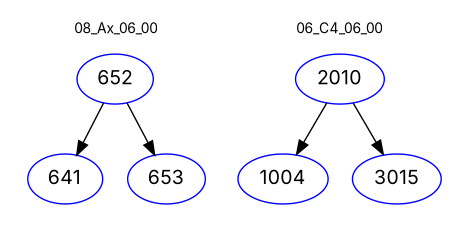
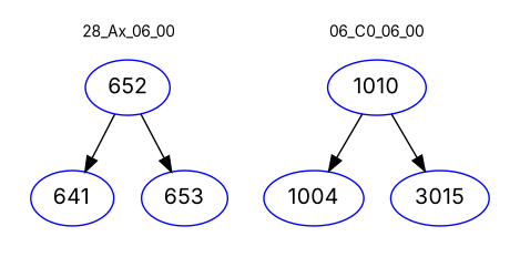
  digraph {
    fontname=Inter
    node [color=blue fontname=Inter]
    edge [color=black fontname=Inter]
    n1 [label=652]
    n2 [label=641]
    n3 [label=653]
-   n4 [label=2010]
+   n4 [label=1010]
    n5 [label=1004]
    n6 [label=3015]
    subgraph cluster_1 {
      color=white
      fontsize=10
-     label="08_Ax_06_00"
+     label="28_Ax_06_00"
      n1
      n2
      n3
    }
    subgraph cluster_2 {
      color=white
      fontsize=10
-     label="06_C4_06_00"
+     label="06_C0_06_00"
      n4
      n5
      n6
    }
    n1 -> n2
    n1 -> n3
    n4 -> n5
    n4 -> n6
  }
